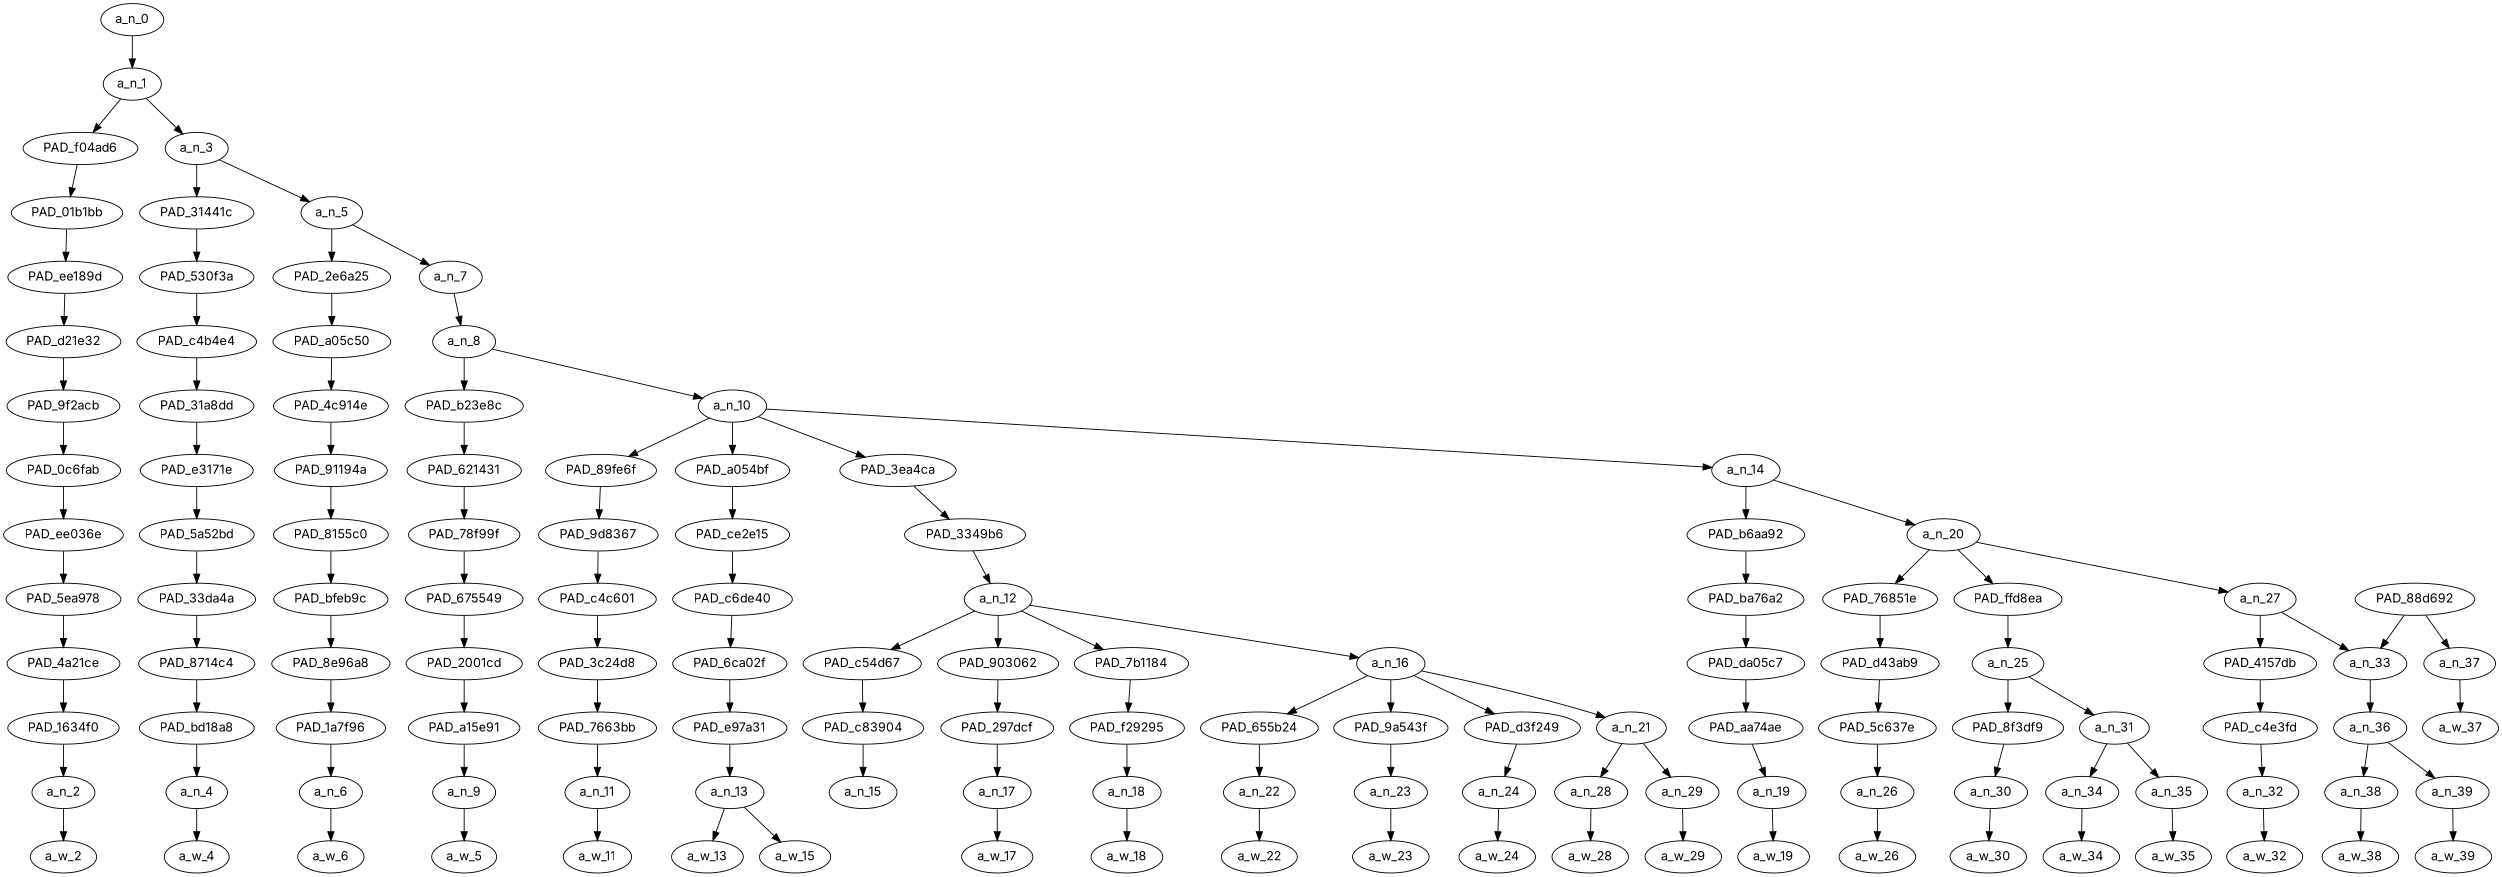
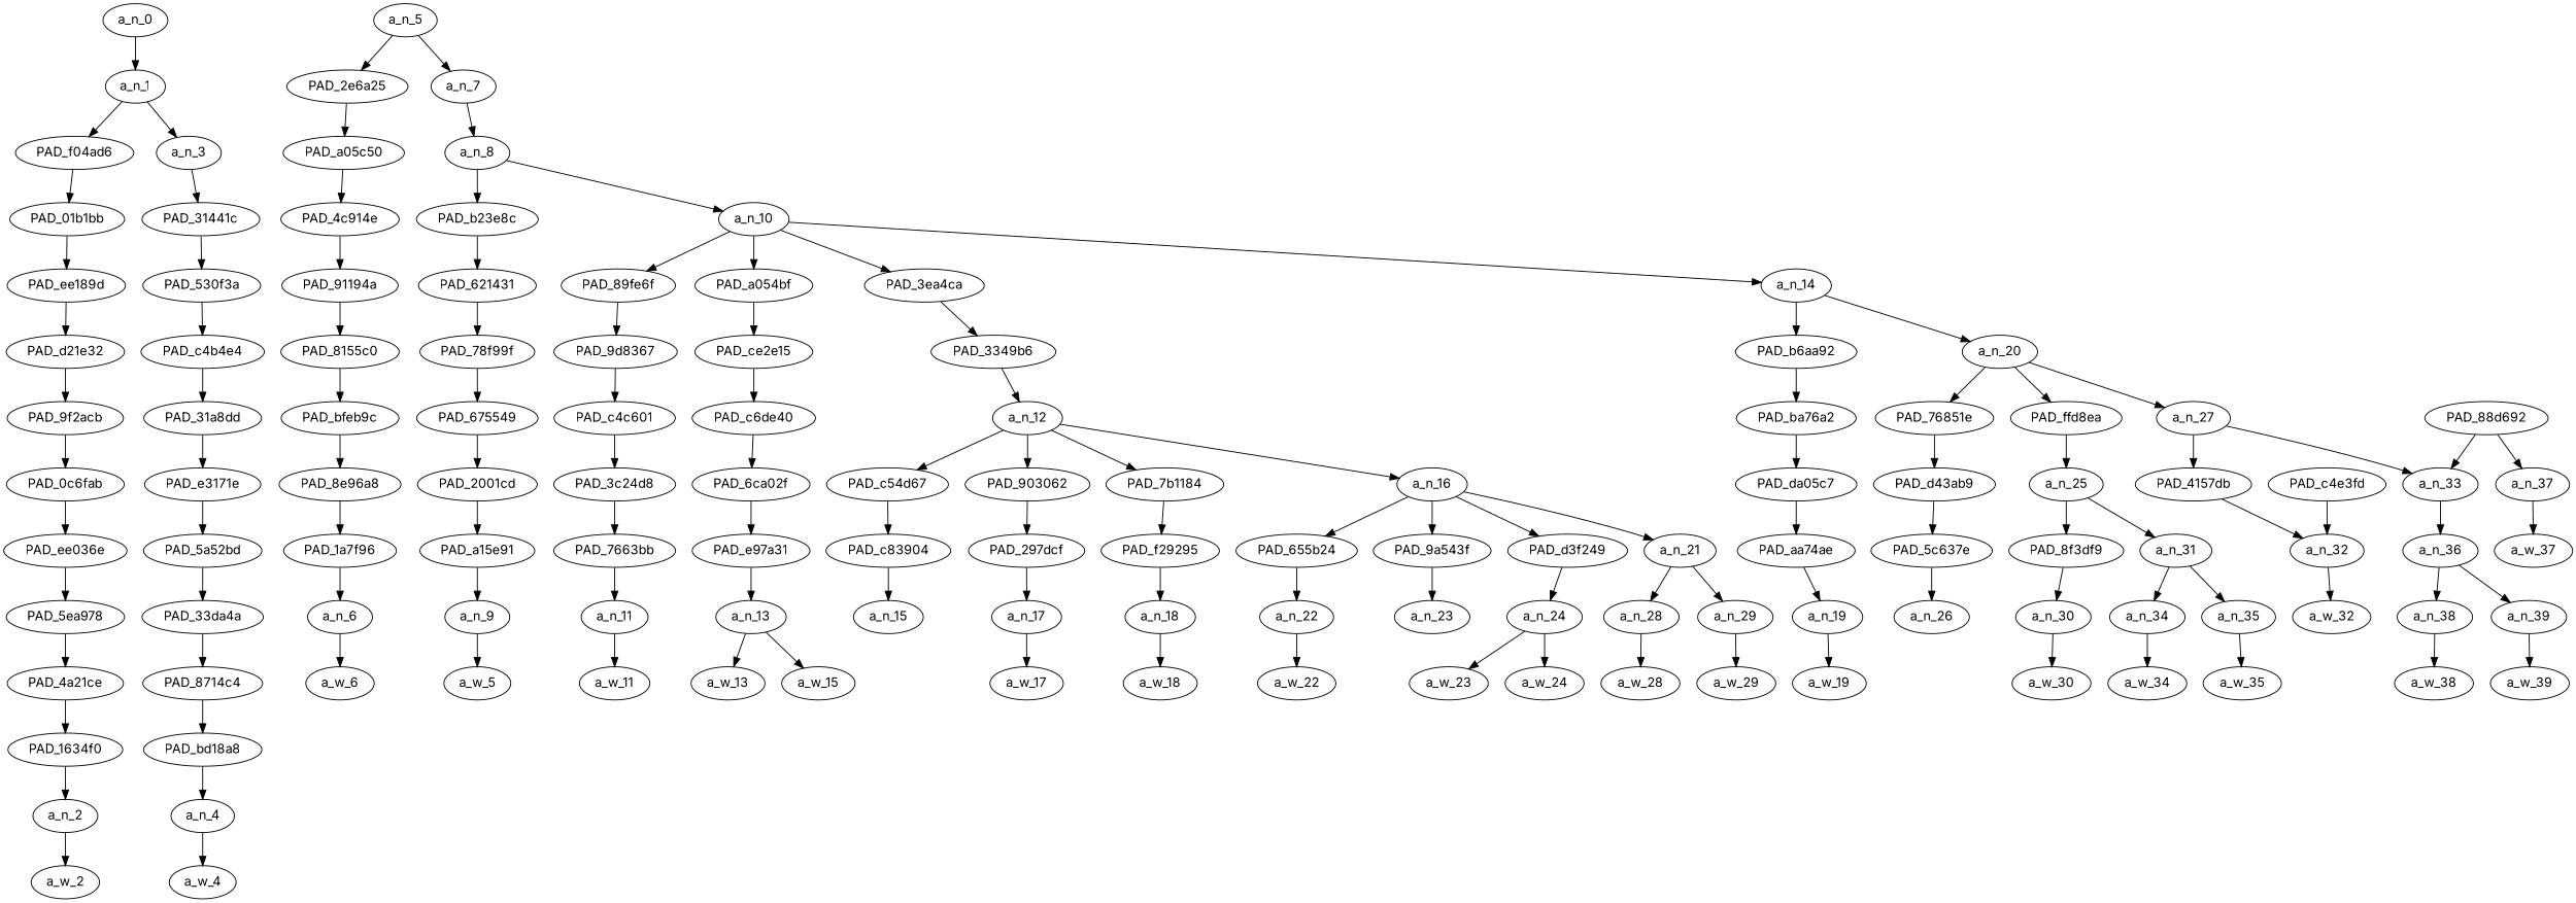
  strict digraph {
    fontname=Inter
    node [div_dir=1 fontname=Inter index=0 level=1 text_span="[0]" value=0.04345420]
    edge [fontname=Inter]
    a_n_0 [level=13 text_span="[0, 1, 2, 3, 4, 5, 6, 7, 8, 9, 10, 11, 12, 13, 14, 15, 16, 17, 18, 19, 20, 21, 22]" value=0.99999999]
    a_n_1 [level=12 text_span="[0, 1, 2, 3, 4, 5, 6, 7, 8, 9, 10, 11, 12, 13, 14, 15, 16, 17, 18, 19, 20, 21, 22]" value=0.99943289]
    PAD_f04ad6 [level=11]
    a_n_3 [index=1 level=11 text_span="[1, 2, 3, 4, 5, 6, 7, 8, 9, 10, 11, 12, 13, 14, 15, 16, 17, 18, 19, 20, 21, 22]" value=0.95541160]
    PAD_01b1bb [level=10]
    PAD_31441c [div_dir=-1 index=1 level=10 text_span="[1]" value=0.02371325]
    a_n_5 [index=2 level=10 text_span="[2, 3, 4, 5, 6, 7, 8, 9, 10, 11, 12, 13, 14, 15, 16, 17, 18, 19, 20, 21, 22]" value=0.93116974]
    PAD_ee189d [level=9]
    PAD_530f3a [div_dir=-1 index=1 level=9 text_span="[1]" value=0.02371325]
    PAD_2e6a25 [index=2 level=9 text_span="[2]" value=0.02298450]
    a_n_7 [index=3 level=9 text_span="[3, 4, 5, 6, 7, 8, 9, 10, 11, 12, 13, 14, 15, 16, 17, 18, 19, 20, 21, 22]" value=0.90763261]
    PAD_d21e32 [level=8]
    PAD_9f2acb [level=7]
    PAD_0c6fab [level=6]
    PAD_ee036e [level=5]
    PAD_5ea978 [level=4]
    PAD_4a21ce [level=3]
    PAD_1634f0 [level=2]
    a_n_2
    a_w_2 [div_dir=0 level=0 value=im]
    PAD_c4b4e4 [div_dir=-1 index=1 level=8 text_span="[1]" value=0.02371325]
    PAD_a05c50 [index=2 level=8 text_span="[2]" value=0.02298450]
    a_n_8 [index=3 level=8 text_span="[3, 4, 5, 6, 7, 8, 9, 10, 11, 12, 13, 14, 15, 16, 17, 18, 19, 20, 21, 22]" value=0.90707133]
    PAD_31a8dd [div_dir=-1 index=1 level=7 text_span="[1]" value=0.02371325]
    PAD_e3171e [div_dir=-1 index=1 level=6 text_span="[1]" value=0.02371325]
    PAD_5a52bd [div_dir=-1 index=1 level=5 text_span="[1]" value=0.02371325]
    PAD_33da4a [div_dir=-1 index=1 level=4 text_span="[1]" value=0.02371325]
    PAD_8714c4 [div_dir=-1 index=1 level=3 text_span="[1]" value=0.02371325]
    PAD_bd18a8 [div_dir=-1 index=1 level=2 text_span="[1]" value=0.02371325]
    a_n_4 [div_dir=-1 index=1 text_span="[1]" value=0.02371325]
    a_w_4 [div_dir=0 index=1 level=0 text_span="[1]" value=not]
    PAD_4c914e [index=2 level=7 text_span="[2]" value=0.02298450]
    PAD_b23e8c [div_dir=-1 index=3 level=7 text_span="[3]" value=0.02038430]
    a_n_10 [index=4 level=7 text_span="[4, 5, 6, 7, 8, 9, 10, 11, 12, 13, 14, 15, 16, 17, 18, 19, 20, 21, 22]" value=0.88612575]
    PAD_91194a [index=2 level=6 text_span="[2]" value=0.02298450]
    PAD_8155c0 [index=2 level=5 text_span="[2]" value=0.02298450]
    PAD_bfeb9c [index=2 level=4 text_span="[2]" value=0.02298450]
    PAD_8e96a8 [index=2 level=3 text_span="[2]" value=0.02298450]
    PAD_1a7f96 [index=2 level=2 text_span="[2]" value=0.02298450]
    a_n_6 [index=2 text_span="[2]" value=0.02298450]
    a_w_6 [div_dir=0 index=2 level=0 text_span="[2]" value=going]
    PAD_621431 [div_dir=-1 index=3 level=6 text_span="[3]" value=0.02038430]
    PAD_89fe6f [index=4 level=6 text_span="[4]" value=0.02666417]
    PAD_a054bf [index=6 level=6 text_span="[13]" value=0.02318772]
    n45 [index=5 label=PAD_3ea4ca level=6 text_span="[5, 6, 7, 8, 9, 10, 11, 12]" value=0.39922507]
    a_n_14 [index=7 level=6 text_span="[14, 15, 16, 17, 18, 19, 20, 21, 22]" value=0.43647301]
    PAD_78f99f [div_dir=-1 index=3 level=5 text_span="[3]" value=0.02038430]
    PAD_9d8367 [index=4 level=5 text_span="[4]" value=0.02666417]
    PAD_ce2e15 [index=6 level=5 text_span="[13]" value=0.02318772]
    PAD_3349b6 [index=5 level=5 text_span="[5, 6, 7, 8, 9, 10, 11, 12]" value=0.39922507]
    PAD_b6aa92 [index=7 level=5 text_span="[14]" value=0.02079484]
    a_n_20 [index=8 level=5 text_span="[15, 16, 17, 18, 19, 20, 21, 22]" value=0.41544433]
    PAD_675549 [div_dir=-1 index=3 level=4 text_span="[3]" value=0.02038430]
    PAD_2001cd [div_dir=-1 index=3 level=3 text_span="[3]" value=0.02038430]
    PAD_a15e91 [div_dir=-1 index=3 level=2 text_span="[3]" value=0.02038430]
    a_n_9 [div_dir=-1 index=3 text_span="[3]" value=0.02038430]
    n57 [div_dir=0 index=3 label=a_w_5 level=0 text_span="[3]" value=to]
    PAD_c4c601 [index=4 level=4 text_span="[4]" value=0.02666417]
    PAD_c6de40 [index=6 level=4 text_span="[13]" value=0.02318772]
    a_n_12 [index=5 level=4 text_span="[5, 6, 7, 8, 9, 10, 11, 12]" value=0.39922507]
    PAD_ba76a2 [index=7 level=4 text_span="[14]" value=0.02079484]
    PAD_76851e [div_dir=-1 index=9 level=4 text_span="[18]" value=0.02998084]
    PAD_ffd8ea [index=8 level=4 text_span="[15, 16, 17]" value=0.27410046]
    a_n_27 [div_dir=-1 index=10 level=4 text_span="[19, 20, 21, 22]" value=0.11112770]
    PAD_3c24d8 [index=4 level=3 text_span="[4]" value=0.02666417]
    PAD_7663bb [index=4 level=2 text_span="[4]" value=0.02666417]
    a_n_11 [index=4 text_span="[4]" value=0.02666417]
    a_w_11 [div_dir=0 index=4 level=0 text_span="[4]" value=join]
    PAD_6ca02f [index=9 level=3 text_span="[13]" value=0.02318772]
    PAD_e97a31 [index=12 level=2 text_span="[13]" value=0.02318772]
    a_n_13 [index=13 text_span="[13]" value=0.02318772]
    a_w_13 [div_dir=0 index=13 level=0 text_span="[13]" value=now]
    a_w_15 [div_dir=0 index=5 level=0 text_span="[5]" value=that]
    PAD_c54d67 [index=5 level=3 text_span="[5]" value=0.02485881]
    PAD_903062 [index=7 level=3 text_span="[11]" value=0.03870747]
    PAD_7b1184 [index=8 level=3 text_span="[12]" value=0.05889880]
    a_n_16 [index=6 level=3 text_span="[6, 7, 8, 9, 10]" value=0.27617050]
    PAD_c83904 [index=5 level=2 text_span="[5]" value=0.02485881]
    PAD_297dcf [index=10 level=2 text_span="[11]" value=0.03870747]
    PAD_f29295 [index=11 level=2 text_span="[12]" value=0.05889880]
    n81 [index=7 label=PAD_655b24 level=2 text_span="[8]" value=0.08973329]
    PAD_9a543f [index=8 level=2 text_span="[9]" value=0.05068269]
    PAD_d3f249 [index=9 level=2 text_span="[10]" value=0.04324612]
    a_n_21 [index=6 level=2 text_span="[6, 7]" value=0.09189707]
    a_n_15 [index=5 text_span="[5]" value=0.02485881]
    a_n_17 [index=11 text_span="[11]" value=0.03870747]
    a_n_18 [index=12 text_span="[12]" value=0.05889880]
    a_n_22 [index=8 text_span="[8]" value=0.08973329]
    a_n_23 [index=9 text_span="[9]" value=0.05068269]
    a_n_24 [index=10 text_span="[10]" value=0.04324612]
    a_n_28 [index=6 text_span="[6]" value=0.04792918]
    a_n_29 [index=7 text_span="[7]" value=0.04377755]
    a_w_17 [div_dir=0 index=11 level=0 text_span="[11]" value=ya]
    a_w_18 [div_dir=0 index=12 level=0 text_span="[12]" value=fag]
    a_w_22 [div_dir=0 index=8 level=0 text_span="[8]" value=jew]
    a_w_23 [div_dir=0 index=9 level=0 text_span="[9]" value=hate]
    a_w_24 [div_dir=0 index=10 level=0 text_span="[10]" value=club]
    a_w_28 [div_dir=0 index=6 level=0 text_span="[6]" value=gay]
    a_w_29 [div_dir=0 index=7 level=0 text_span="[7]" value=ass]
    PAD_da05c7 [index=10 level=3 text_span="[14]" value=0.02079484]
    PAD_d43ab9 [div_dir=-1 index=12 level=3 text_span="[18]" value=0.02998084]
    a_n_25 [index=11 level=3 text_span="[15, 16, 17]" value=0.27410046]
    PAD_4157db [div_dir=-1 index=13 level=3 text_span="[19]" value=0.03771882]
    a_n_33 [index=14 level=3 text_span="[20, 21, 22]" value=0.07338583]
    PAD_aa74ae [index=13 level=2 text_span="[14]" value=0.02079484]
    a_n_19 [index=14 text_span="[14]" value=0.02079484]
    a_w_19 [div_dir=0 index=14 level=0 text_span="[14]" value=go]
    PAD_5c637e [div_dir=-1 index=16 level=2 text_span="[18]" value=0.02998084]
    PAD_8f3df9 [index=14 level=2 text_span="[15]" value=0.02598810]
    a_n_31 [index=15 level=2 text_span="[16, 17]" value=0.24774746]
    PAD_c4e3fd [div_dir=-1 index=17 level=2 text_span="[19]" value=0.03771882]
    a_n_36 [index=18 level=2 text_span="[20, 21]" value=0.04586012]
    a_n_26 [div_dir=-1 index=18 text_span="[18]" value=0.02998084]
-   a_w_26 [div_dir=0 index=18 level=0 text_span="[18]" value=and]
    a_n_30 [index=15 text_span="[15]" value=0.02598810]
    a_n_34 [index=16 text_span="[16]" value=0.02857150]
    a_n_35 [index=17 text_span="[17]" value=0.21887140]
    a_w_30 [div_dir=0 index=15 level=0 text_span="[15]" value=find]
    a_w_34 [div_dir=0 index=16 level=0 text_span="[16]" value=a]
    a_w_35 [div_dir=0 index=17 level=0 text_span="[17]" value=kackrat]
    a_n_32 [div_dir=-1 index=19 text_span="[19]" value=0.03771882]
    PAD_88d692 [index=19 level=2 text_span="[22]" value=0.02749063]
    a_n_37 [index=22 text_span="[22]" value=0.02749063]
    a_n_38 [index=20 text_span="[20]" value=0.02326689]
    a_n_39 [div_dir=-1 index=21 text_span="[21]" value=0.02256013]
    a_w_32 [div_dir=0 index=19 level=0 text_span="[19]" value=stroke]
    a_w_37 [div_dir=0 index=22 level=0 text_span="[22]" value=better]
    a_w_38 [div_dir=0 index=20 level=0 text_span="[20]" value=it]
    a_w_39 [div_dir=0 index=21 level=0 text_span="[21]" value=all]
    a_n_0 -> a_n_1
    a_n_1 -> PAD_f04ad6
    a_n_1 -> a_n_3
    PAD_f04ad6 -> PAD_01b1bb
    a_n_3 -> PAD_31441c
-   a_n_3 -> a_n_5
    PAD_01b1bb -> PAD_ee189d
    PAD_31441c -> PAD_530f3a
    a_n_5 -> PAD_2e6a25
    a_n_5 -> a_n_7
    PAD_ee189d -> PAD_d21e32
    PAD_530f3a -> PAD_c4b4e4
    PAD_2e6a25 -> PAD_a05c50
    a_n_7 -> a_n_8
    PAD_d21e32 -> PAD_9f2acb
    PAD_9f2acb -> PAD_0c6fab
    PAD_0c6fab -> PAD_ee036e
    PAD_ee036e -> PAD_5ea978
    PAD_5ea978 -> PAD_4a21ce
    PAD_4a21ce -> PAD_1634f0
    PAD_1634f0 -> a_n_2
    a_n_2 -> a_w_2
    PAD_c4b4e4 -> PAD_31a8dd
    PAD_a05c50 -> PAD_4c914e
    a_n_8 -> PAD_b23e8c
    a_n_8 -> a_n_10
    PAD_31a8dd -> PAD_e3171e
    PAD_e3171e -> PAD_5a52bd
    PAD_5a52bd -> PAD_33da4a
    PAD_33da4a -> PAD_8714c4
    PAD_8714c4 -> PAD_bd18a8
    PAD_bd18a8 -> a_n_4
    a_n_4 -> a_w_4
    PAD_4c914e -> PAD_91194a
    PAD_b23e8c -> PAD_621431
    a_n_10 -> PAD_89fe6f
    a_n_10 -> PAD_a054bf
    a_n_10 -> n45
    a_n_10 -> a_n_14
    PAD_91194a -> PAD_8155c0
    PAD_8155c0 -> PAD_bfeb9c
    PAD_bfeb9c -> PAD_8e96a8
    PAD_8e96a8 -> PAD_1a7f96
    PAD_1a7f96 -> a_n_6
    a_n_6 -> a_w_6
    PAD_621431 -> PAD_78f99f
    PAD_89fe6f -> PAD_9d8367
    PAD_a054bf -> PAD_ce2e15
    n45 -> PAD_3349b6
    a_n_14 -> PAD_b6aa92
    a_n_14 -> a_n_20
    PAD_78f99f -> PAD_675549
    PAD_9d8367 -> PAD_c4c601
    PAD_ce2e15 -> PAD_c6de40
    PAD_3349b6 -> a_n_12
    PAD_b6aa92 -> PAD_ba76a2
    a_n_20 -> PAD_76851e
    a_n_20 -> PAD_ffd8ea
    a_n_20 -> a_n_27
    PAD_675549 -> PAD_2001cd
    PAD_2001cd -> PAD_a15e91
    PAD_a15e91 -> a_n_9
    a_n_9 -> n57
    PAD_c4c601 -> PAD_3c24d8
    PAD_c6de40 -> PAD_6ca02f
    a_n_12 -> PAD_c54d67
    a_n_12 -> PAD_903062
    a_n_12 -> PAD_7b1184
    a_n_12 -> a_n_16
    PAD_ba76a2 -> PAD_da05c7
    PAD_76851e -> PAD_d43ab9
    PAD_ffd8ea -> a_n_25
    a_n_27 -> PAD_4157db
    a_n_27 -> a_n_33
    PAD_3c24d8 -> PAD_7663bb
    PAD_7663bb -> a_n_11
    a_n_11 -> a_w_11
    PAD_6ca02f -> PAD_e97a31
    PAD_e97a31 -> a_n_13
    a_n_13 -> a_w_13
    a_n_13 -> a_w_15
    PAD_c54d67 -> PAD_c83904
    PAD_903062 -> PAD_297dcf
    PAD_7b1184 -> PAD_f29295
    a_n_16 -> n81
    a_n_16 -> PAD_9a543f
    a_n_16 -> PAD_d3f249
    a_n_16 -> a_n_21
    PAD_c83904 -> a_n_15
    PAD_297dcf -> a_n_17
    PAD_f29295 -> a_n_18
    n81 -> a_n_22
    PAD_9a543f -> a_n_23
    PAD_d3f249 -> a_n_24
    a_n_21 -> a_n_28
    a_n_21 -> a_n_29
    a_n_17 -> a_w_17
    a_n_18 -> a_w_18
    a_n_22 -> a_w_22
-   a_n_23 -> a_w_23
+   a_n_24 -> a_w_23
    a_n_24 -> a_w_24
    a_n_28 -> a_w_28
    a_n_29 -> a_w_29
    PAD_da05c7 -> PAD_aa74ae
    PAD_d43ab9 -> PAD_5c637e
    a_n_25 -> PAD_8f3df9
    a_n_25 -> a_n_31
-   PAD_4157db -> PAD_c4e3fd
+   PAD_4157db -> a_n_32
    a_n_33 -> a_n_36
    PAD_aa74ae -> a_n_19
    a_n_19 -> a_w_19
    PAD_5c637e -> a_n_26
    PAD_8f3df9 -> a_n_30
    a_n_31 -> a_n_34
    a_n_31 -> a_n_35
    PAD_c4e3fd -> a_n_32
    a_n_36 -> a_n_38
    a_n_36 -> a_n_39
-   a_n_26 -> a_w_26
    a_n_30 -> a_w_30
    a_n_34 -> a_w_34
    a_n_35 -> a_w_35
    a_n_32 -> a_w_32
    PAD_88d692 -> a_n_33
    PAD_88d692 -> a_n_37
    a_n_37 -> a_w_37
    a_n_38 -> a_w_38
    a_n_39 -> a_w_39
  }
